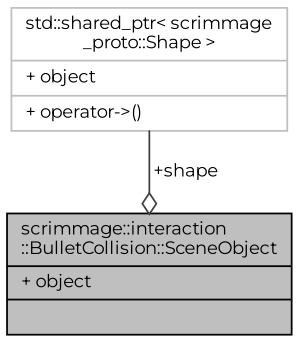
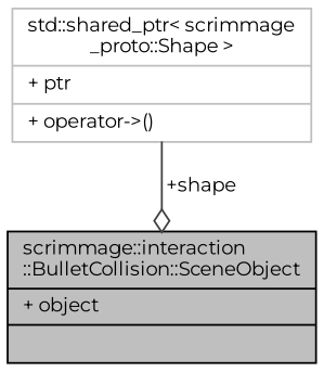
  digraph {
    fontname=Montserrat
    node [fontname=Montserrat fontsize=10 shape=record style=filled]
    n1 [color=black fillcolor=grey75 fontcolor=black height=0.2 label="{scrimmage::interaction\l::BulletCollision::SceneObject\n|+ object\l|}" width=0.4]
-   n2 [color=grey75 fillcolor=white height=0.2 label="{std::shared_ptr\< scrimmage\l_proto::Shape \>\n|+ object\l|+ operator-\>()\l}" width=0.4]
+   n2 [color=grey75 fillcolor=white height=0.2 label="{std::shared_ptr\< scrimmage\l_proto::Shape \>\n|+ ptr\l|+ operator-\>()\l}" width=0.4]
    n2 -> n1 [arrowhead=odiamond color=grey25 fontname=Montserrat fontsize=10 label=" +shape" labelfontname=Helvetica labelfontsize=10 style=solid]
  }
